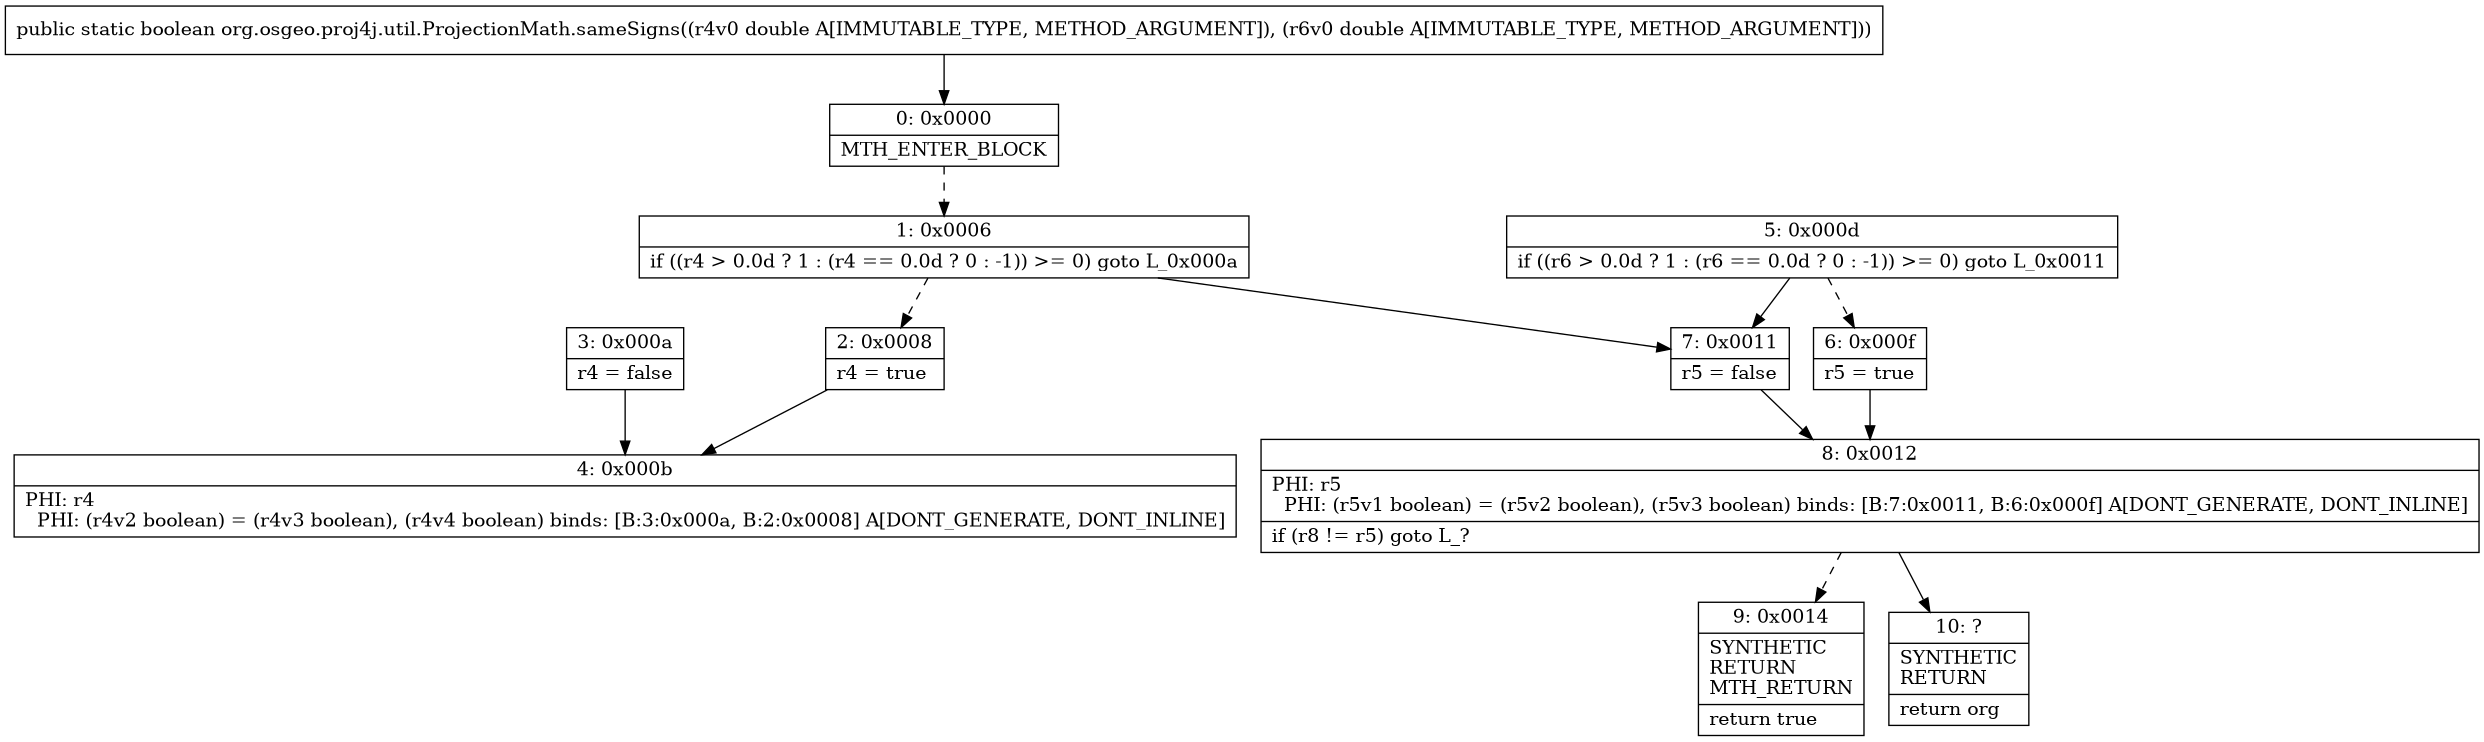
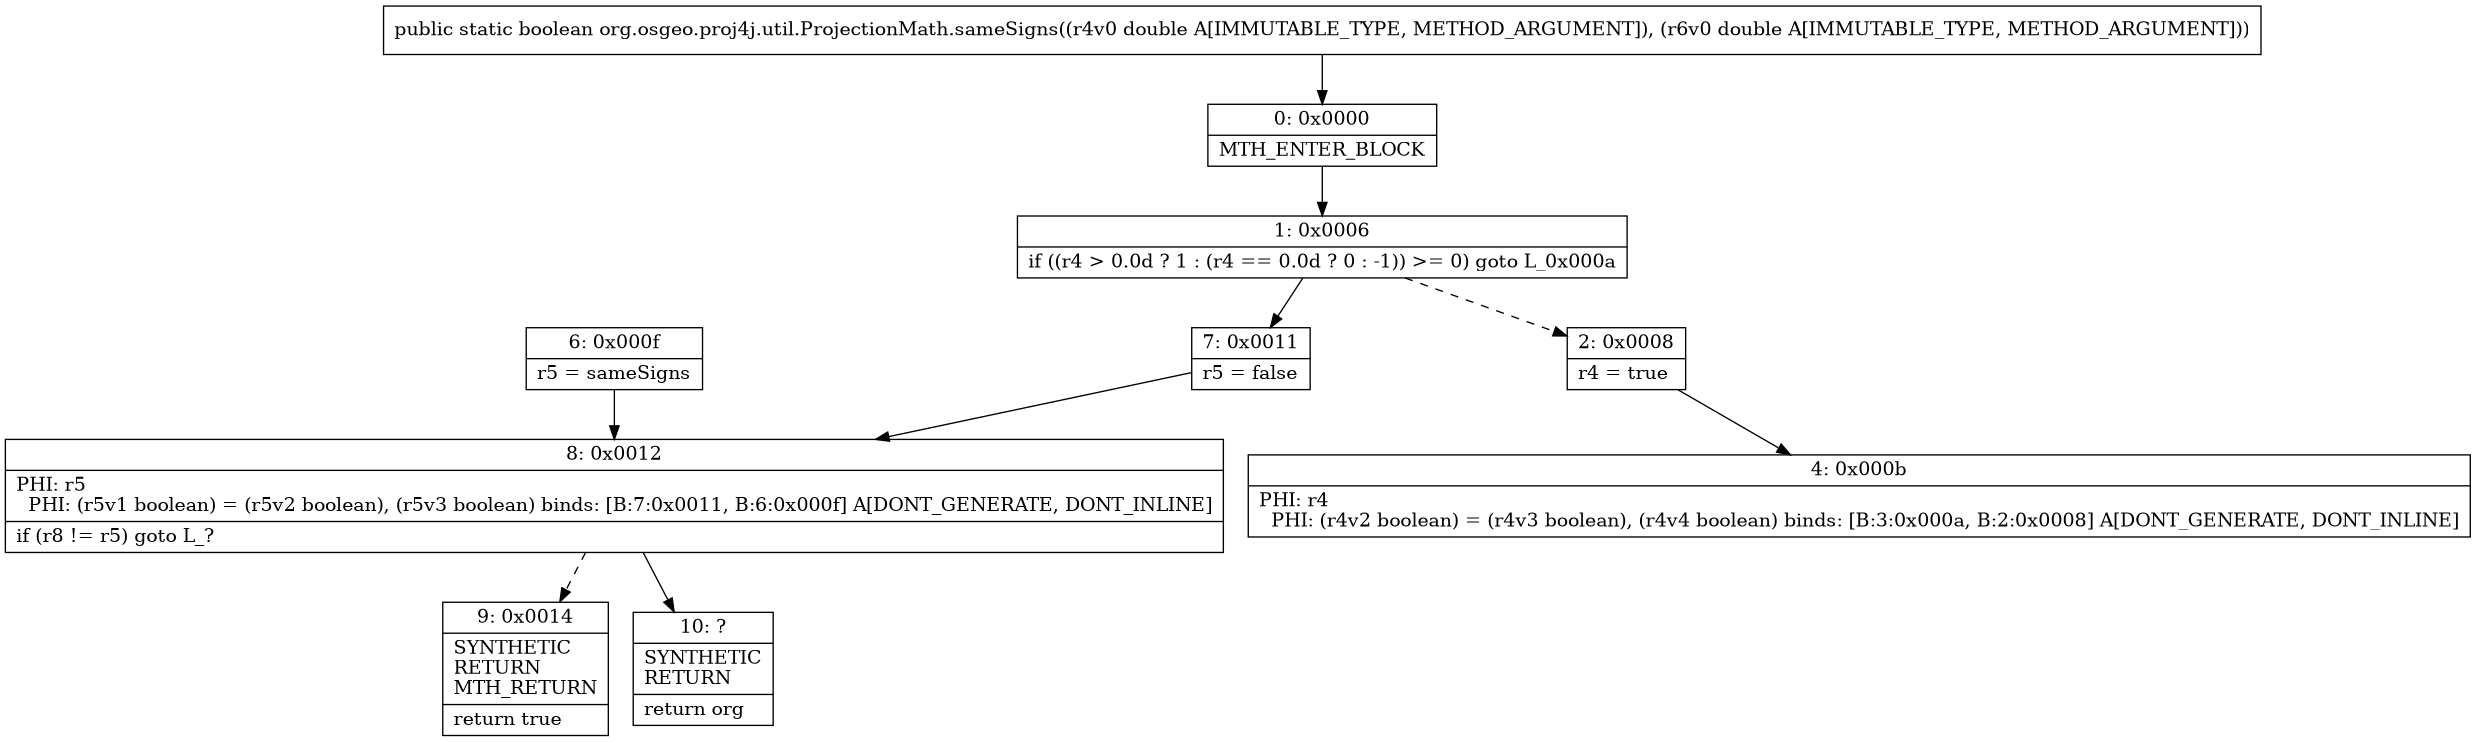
  digraph {
    node [shape=record]
    n1 [label="{0\:\ 0x0000|MTH_ENTER_BLOCK\l}"]
    n2 [label="{1\:\ 0x0006|if ((r4 \> 0.0d ? 1 : (r4 == 0.0d ? 0 : \-1)) \>= 0) goto L_0x000a\l}"]
    n3 [label="{2\:\ 0x0008|r4 = true\l}"]
    n4 [label="{7\:\ 0x0011|r5 = false\l}"]
    n5 [label="{4\:\ 0x000b|PHI: r4 \l  PHI: (r4v2 boolean) = (r4v3 boolean), (r4v4 boolean) binds: [B:3:0x000a, B:2:0x0008] A[DONT_GENERATE, DONT_INLINE]\l}"]
-   n6 [label="{3\:\ 0x000a|r4 = false\l}"]
-   n7 [label="{5\:\ 0x000d|if ((r6 \> 0.0d ? 1 : (r6 == 0.0d ? 0 : \-1)) \>= 0) goto L_0x0011\l}"]
-   n8 [label="{6\:\ 0x000f|r5 = true\l}"]
+   n8 [label="{6\:\ 0x000f|r5 = sameSigns\l}"]
    n9 [label="{8\:\ 0x0012|PHI: r5 \l  PHI: (r5v1 boolean) = (r5v2 boolean), (r5v3 boolean) binds: [B:7:0x0011, B:6:0x000f] A[DONT_GENERATE, DONT_INLINE]\l|if (r8 != r5) goto L_?\l}"]
    n10 [label="{9\:\ 0x0014|SYNTHETIC\lRETURN\lMTH_RETURN\l|return true\l}"]
    n11 [label="{10\:\ ?|SYNTHETIC\lRETURN\l|return org\l}"]
    n12 [label="{public static boolean org.osgeo.proj4j.util.ProjectionMath.sameSigns((r4v0 double A[IMMUTABLE_TYPE, METHOD_ARGUMENT]), (r6v0 double A[IMMUTABLE_TYPE, METHOD_ARGUMENT])) }"]
-   n1 -> n2 [style=dashed]
+   n1 -> n2
    n2 -> n3 [style=dashed]
    n2 -> n4
    n3 -> n5
    n4 -> n9
-   n6 -> n5
-   n7 -> n4
-   n7 -> n8 [style=dashed]
    n8 -> n9
    n9 -> n10 [style=dashed]
    n9 -> n11
    n12 -> n1
  }
